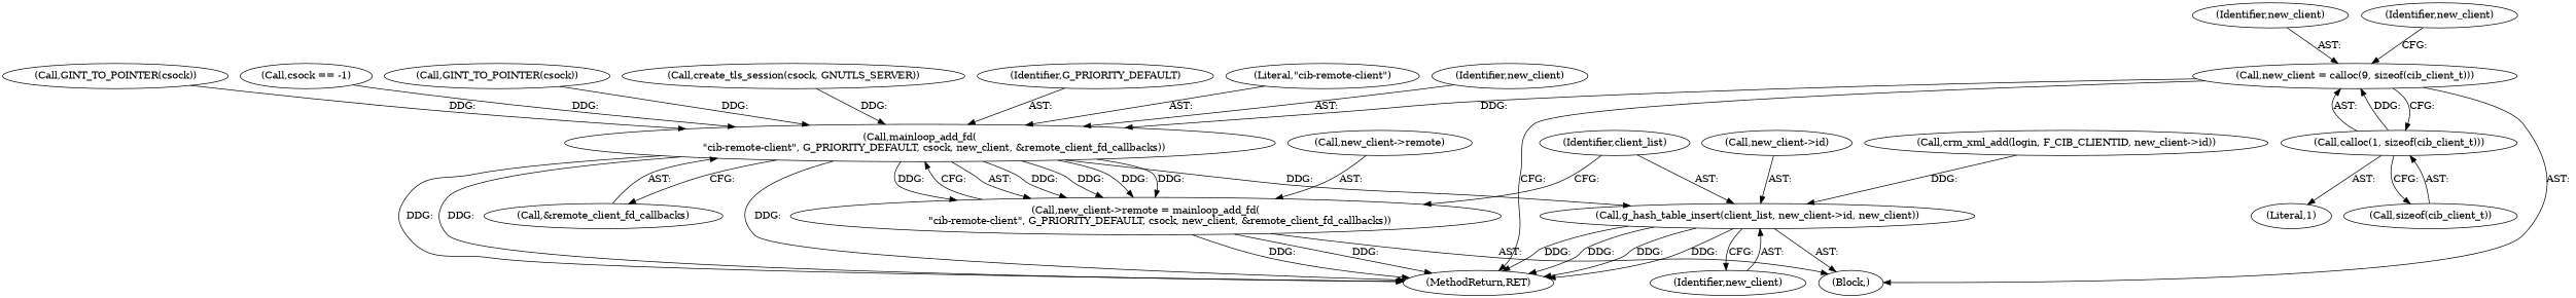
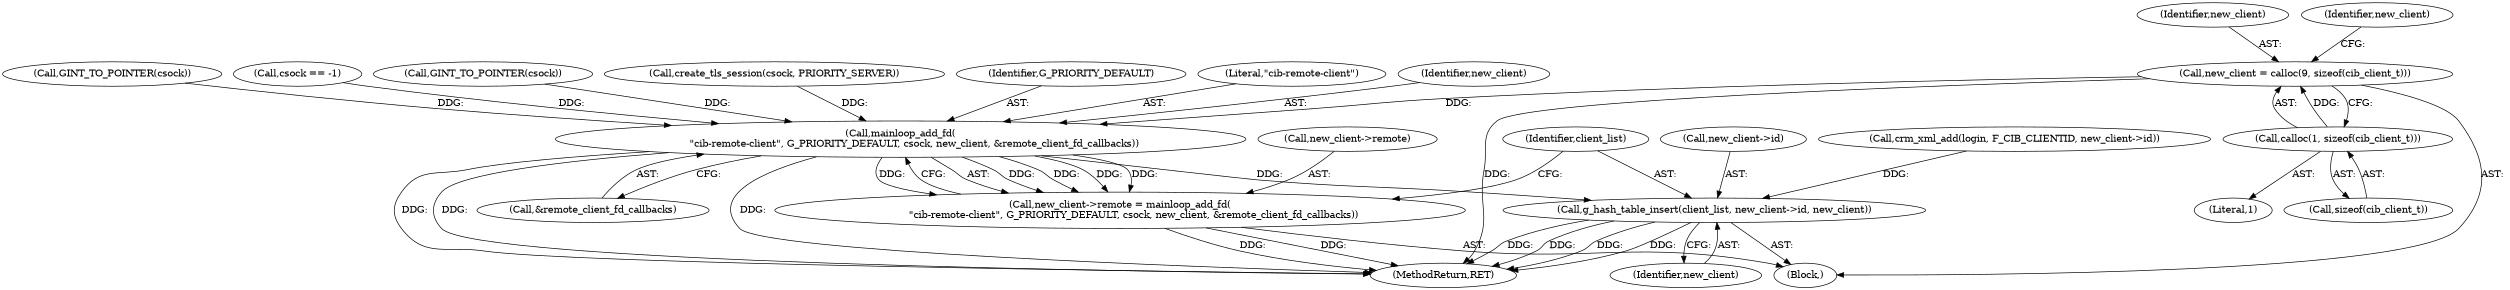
  digraph {
    n1 [label="(Call,new_client = calloc(9, sizeof(cib_client_t)))"]
    n2 [label="(Call,calloc(1, sizeof(cib_client_t)))"]
    n3 [label="(Call,mainloop_add_fd(\n         \"cib-remote-client\", G_PRIORITY_DEFAULT, csock, new_client, &remote_client_fd_callbacks))"]
    n4 [label="(MethodReturn,RET)"]
    n5 [label="(Block,)"]
    n6 [label="(Call,sizeof(cib_client_t))"]
    n7 [label="(Literal,1)"]
    n8 [label="(Call,new_client->remote = mainloop_add_fd(\n         \"cib-remote-client\", G_PRIORITY_DEFAULT, csock, new_client, &remote_client_fd_callbacks))"]
    n9 [label="(Call,g_hash_table_insert(client_list, new_client->id, new_client))"]
    n10 [label="(Call,&remote_client_fd_callbacks)"]
    n11 [label="(Identifier,new_client)"]
    n12 [label="(Call,GINT_TO_POINTER(csock))"]
-   n13 [label="(Call,create_tls_session(csock, GNUTLS_SERVER))"]
+   n13 [label="(Call,create_tls_session(csock, PRIORITY_SERVER))"]
    n14 [label="(Identifier,G_PRIORITY_DEFAULT)"]
    n15 [label="(Literal,\"cib-remote-client\")"]
    n16 [label="(Call,new_client->id)"]
    n17 [label="(Identifier,new_client)"]
    n18 [label="(Identifier,client_list)"]
    n19 [label="(Identifier,new_client)"]
    n20 [label="(Identifier,new_client)"]
    n21 [label="(Call,new_client->remote)"]
    n22 [label="(Call,GINT_TO_POINTER(csock))"]
    n23 [label="(Call,crm_xml_add(login, F_CIB_CLIENTID, new_client->id))"]
    n24 [label="(Call,csock == -1)"]
    n1 -> n2 [label="CFG: "]
    n1 -> n3 [label="DDG: "]
-   n1 -> n4 [label="CFG: "]
+   n1 -> n4 [label="DDG: "]
    n1 -> n5 [label="AST: "]
    n2 -> n1 [label="AST: "]
    n2 -> n1 [label="DDG: "]
-   n2 -> n6 [label="CFG: "]
+   n2 -> n6 [label="AST: "]
    n2 -> n7 [label="AST: "]
    n3 -> n4 [label="DDG: "]
    n3 -> n4 [label="DDG: "]
    n3 -> n4 [label="DDG: "]
    n3 -> n8 [label="AST: "]
    n3 -> n8 [label="DDG: "]
    n3 -> n8 [label="DDG: "]
    n3 -> n8 [label="DDG: "]
    n3 -> n8 [label="DDG: "]
    n3 -> n8 [label="DDG: "]
    n3 -> n9 [label="DDG: "]
    n3 -> n10 [label="CFG: "]
    n6 -> n2 [label="AST: "]
    n8 -> n3 [label="CFG: "]
    n8 -> n4 [label="DDG: "]
    n8 -> n4 [label="DDG: "]
    n8 -> n5 [label="AST: "]
    n9 -> n4 [label="DDG: "]
    n9 -> n4 [label="DDG: "]
    n9 -> n4 [label="DDG: "]
    n9 -> n4 [label="DDG: "]
    n9 -> n5 [label="AST: "]
    n9 -> n11 [label="CFG: "]
    n10 -> n3 [label="AST: "]
    n11 -> n9 [label="AST: "]
    n12 -> n3 [label="DDG: "]
    n13 -> n3 [label="DDG: "]
    n14 -> n3 [label="AST: "]
    n15 -> n3 [label="AST: "]
    n16 -> n9 [label="AST: "]
    n17 -> n3 [label="AST: "]
    n18 -> n8 [label="CFG: "]
    n18 -> n9 [label="AST: "]
    n19 -> n1 [label="AST: "]
    n20 -> n1 [label="CFG: "]
    n21 -> n8 [label="AST: "]
    n22 -> n3 [label="DDG: "]
    n23 -> n9 [label="DDG: "]
    n24 -> n3 [label="DDG: "]
  }
